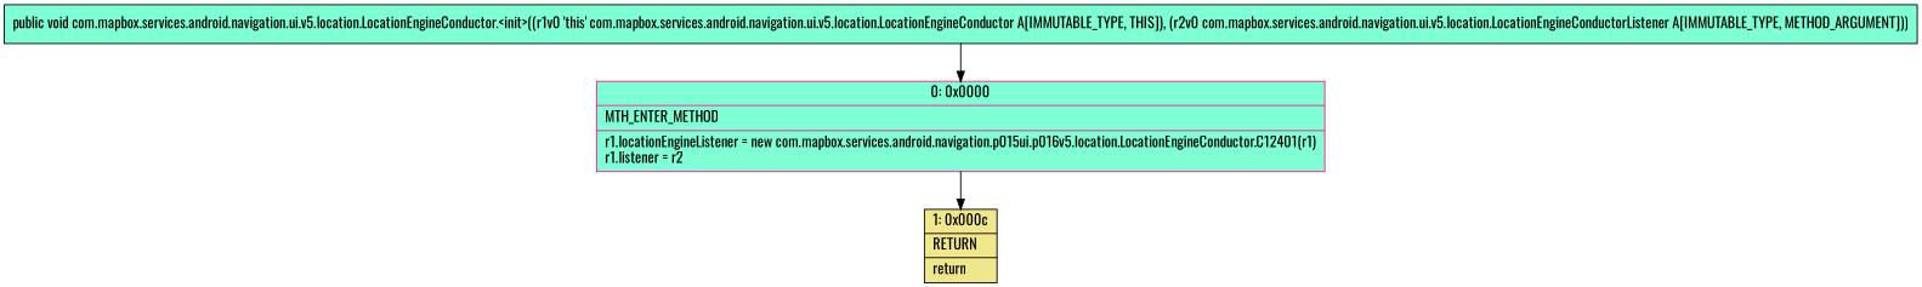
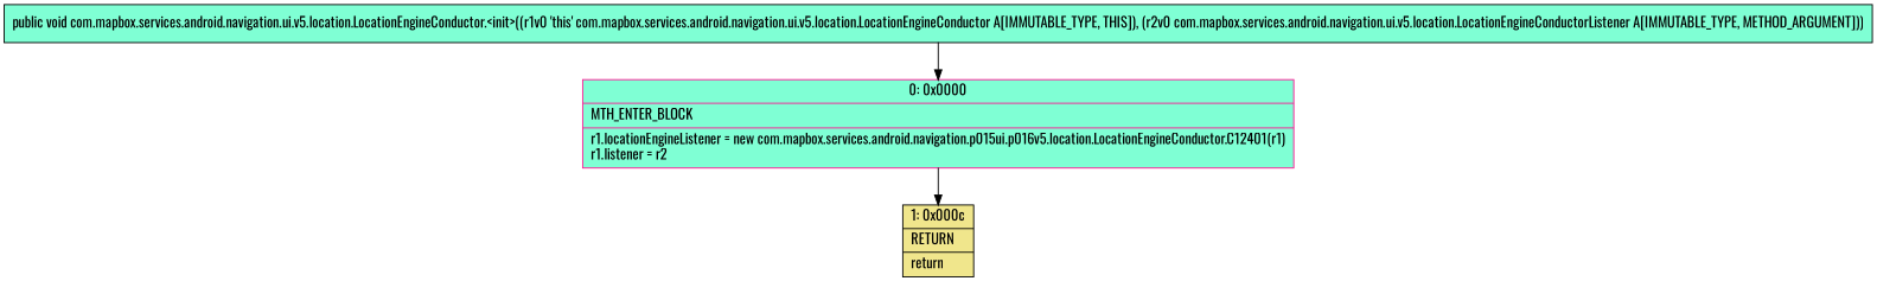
  digraph {
    fontname=Oswald
    node [shape=record style=filled fillcolor=aquamarine color=black fontname=Oswald]
    edge [fontname=Oswald]
-   n1 [label="{0\:\ 0x0000|MTH_ENTER_METHOD\l|r1.locationEngineListener = new com.mapbox.services.android.navigation.p015ui.p016v5.location.LocationEngineConductor.C12401(r1)\lr1.listener = r2\l}" color=deeppink]
+   n1 [label="{0\:\ 0x0000|MTH_ENTER_BLOCK\l|r1.locationEngineListener = new com.mapbox.services.android.navigation.p015ui.p016v5.location.LocationEngineConductor.C12401(r1)\lr1.listener = r2\l}" color=deeppink]
    n2 [label="{1\:\ 0x000c|RETURN\l|return\l}" fillcolor=khaki]
    n3 [label="{public void com.mapbox.services.android.navigation.ui.v5.location.LocationEngineConductor.\<init\>((r1v0 'this' com.mapbox.services.android.navigation.ui.v5.location.LocationEngineConductor A[IMMUTABLE_TYPE, THIS]), (r2v0 com.mapbox.services.android.navigation.ui.v5.location.LocationEngineConductorListener A[IMMUTABLE_TYPE, METHOD_ARGUMENT])) }"]
    n1 -> n2
    n3 -> n1
  }
